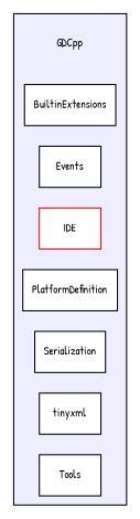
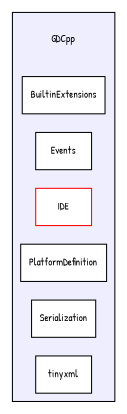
  digraph {
    compound=true
    rankdir=LR
    fontname="Patrick Hand"
    node [fontname="Patrick Hand" fontsize=10 shape=box color=black fillcolor=white style=filled]
    n1 [label=GDCpp shape=plaintext color="" fillcolor="" style=""]
    n2 [label=BuiltinExtensions]
    n3 [label=Events]
    n4 [color=red label=IDE]
    n5 [label=PlatformDefinition]
    n6 [label=Serialization]
    n7 [label=tinyxml]
-   n8 [label=Tools]
    subgraph cluster_1 {
      bgcolor="#eeeeff"
      pencolor=black
      n1
      n2
      n3
      n4
      n5
      n6
      n7
-     n8
    }
  }
